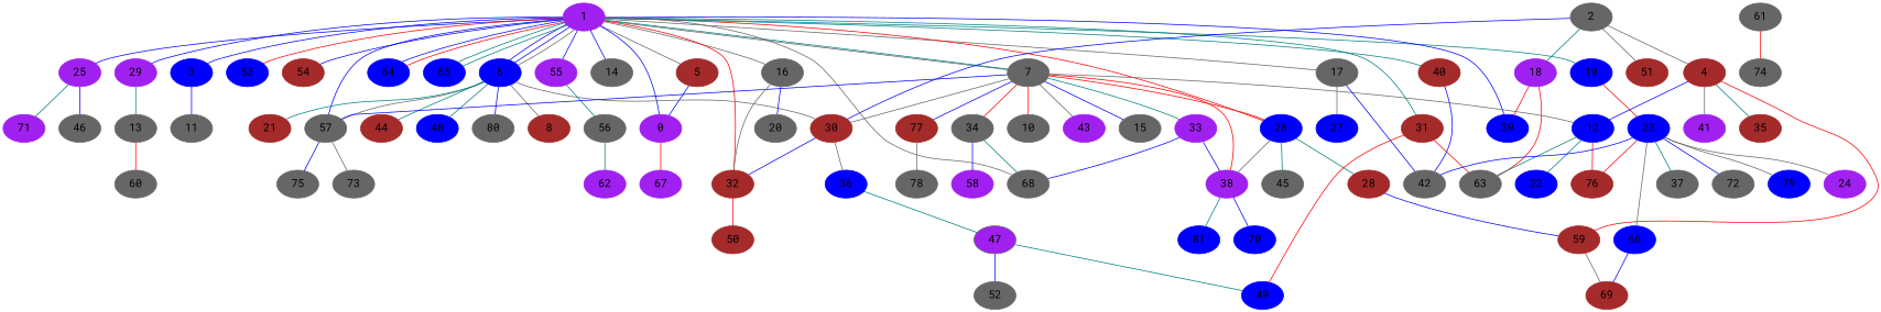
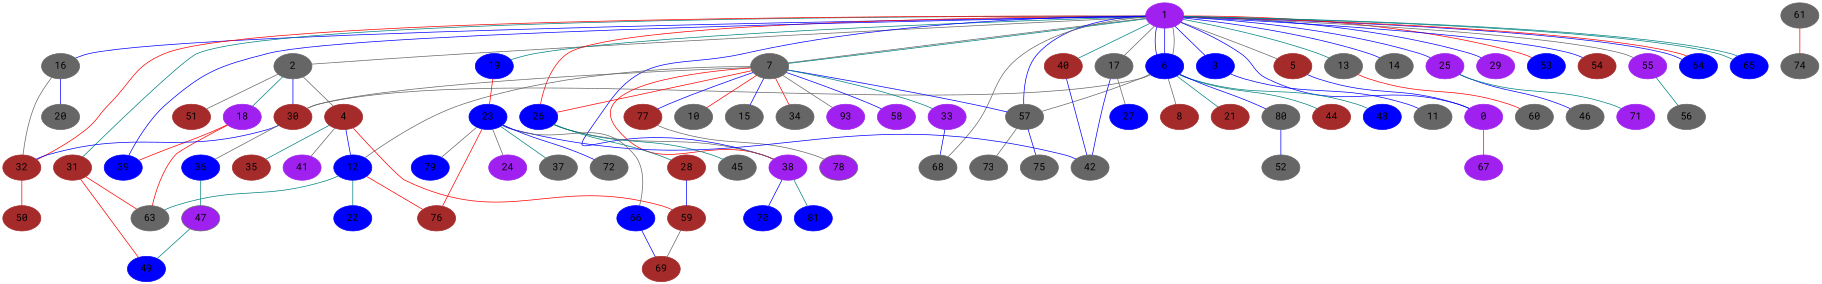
  graph {
    fontname="Roboto Mono"
    node [color=gray40 fontname="Roboto Mono" style=filled]
    edge [color=blue fontname="Roboto Mono"]
    1 [color=purple]
    2
    3 [color=blue]
    5 [color=brown]
    6 [color=blue]
    7
    n7 [color=purple label=0]
    13
    14
    16
    17
    19 [color=blue]
    25 [color=purple]
    26 [color=blue]
    29 [color=purple]
    31 [color=brown]
    32 [color=brown]
    38 [color=purple]
    39 [color=blue]
    40 [color=brown]
    53 [color=blue]
    54 [color=brown]
    55 [color=purple]
    57
    64 [color=blue]
    65 [color=blue]
    68
    4 [color=brown]
    18 [color=purple]
    30 [color=brown]
    51 [color=brown]
    11
    8 [color=brown]
    21 [color=brown]
    44 [color=brown]
    48 [color=blue]
    80
    12 [color=blue]
    10
    15
    33 [color=purple]
    34
-   43 [color=purple]
+   43 [color=purple label=93]
    58 [color=purple]
    77 [color=brown]
    67 [color=purple]
    60
    20
    27 [color=blue]
    42
    23 [color=blue]
    46
    71 [color=purple]
    28 [color=brown]
    45
    63
    49 [color=blue]
    50 [color=brown]
    70 [color=blue]
    81 [color=blue]
    56
    73
    75
    35 [color=brown]
    41 [color=purple]
    59 [color=brown]
    36 [color=blue]
    22 [color=blue]
    76 [color=brown]
    69 [color=brown]
-   78
+   78 [fillcolor=purple]
    24 [color=purple]
    37
    66 [color=blue]
    72
    79 [color=blue]
    47 [fillcolor=purple]
    52
-   62 [color=purple]
    61
    74
+   1 -- 2 [color=gray40]
    1 -- 3
    1 -- 5 [color=gray40]
    1 -- 6
    1 -- 6
    1 -- 6 [color=gray40]
    1 -- 7 [color=gray40]
    1 -- 7 [color=teal]
    1 -- n7
-   29 -- 13 [color=teal]
+   1 -- 13 [color=teal]
    1 -- 14
-   1 -- 16 [color=gray40]
+   1 -- 16
    1 -- 17 [color=gray40]
    1 -- 19 [color=teal]
    1 -- 25
    1 -- 26 [color=red]
    1 -- 29
    1 -- 31 [color=teal]
    1 -- 32 [color=red]
-   33 -- 38
+   1 -- 38
    1 -- 39
    1 -- 40 [color=teal]
    1 -- 53 [color=red]
    1 -- 54
-   1 -- 55
+   1 -- 55 [color=gray40]
    1 -- 57
    1 -- 64
    1 -- 64 [color=red]
    1 -- 65 [color=teal]
    1 -- 65 [color=teal]
    1 -- 68 [color=gray40]
    2 -- 4 [color=gray40]
    2 -- 18 [color=teal]
    2 -- 30
    2 -- 51 [color=gray40]
    3 -- 11
    5 -- n7
    6 -- 57 [color=gray40]
    6 -- 30 [color=gray40]
    6 -- 8 [color=gray40]
    6 -- 21 [color=teal]
    6 -- 44 [color=teal]
    6 -- 48 [color=teal]
    6 -- 80
    7 -- 26 [color=red]
    7 -- 38 [color=red]
    7 -- 57
    7 -- 30 [color=gray40]
    7 -- 12 [color=gray40]
    7 -- 10 [color=red]
    7 -- 15
    7 -- 33 [color=teal]
    7 -- 34 [color=red]
    7 -- 43 [color=gray40]
-   34 -- 58
+   7 -- 58
    7 -- 77
    n7 -- 67 [color=red]
    13 -- 60 [color=red]
    16 -- 32 [color=gray40]
    16 -- 20
    17 -- 27 [color=gray40]
    17 -- 42
    19 -- 23 [color=red]
    25 -- 46
    25 -- 71 [color=teal]
    26 -- 38 [color=gray40]
    26 -- 28 [color=teal]
    26 -- 45 [color=teal]
    31 -- 63 [color=red]
    31 -- 49 [color=red]
    32 -- 50 [color=red]
    38 -- 70
    38 -- 81 [color=teal]
    40 -- 42
    55 -- 56 [color=teal]
    57 -- 73 [color=gray40]
    57 -- 75
    4 -- 12
    4 -- 35 [color=teal]
    4 -- 41 [color=gray40]
    4 -- 59 [color=red]
    18 -- 39 [color=red]
    18 -- 63 [color=red]
    30 -- 32
    30 -- 36 [color=gray40]
    12 -- 63 [color=teal]
    12 -- 22 [color=teal]
    12 -- 76 [color=red]
    33 -- 68
-   34 -- 68 [color=teal]
    77 -- 78 [color=gray40]
    23 -- 42
    23 -- 76 [color=red]
    23 -- 24 [color=gray40]
    23 -- 37 [color=teal]
    23 -- 66 [color=gray40]
    23 -- 72
    23 -- 79 [color=gray40]
    28 -- 59
-   56 -- 62 [color=teal]
    59 -- 69 [color=gray40]
    36 -- 47 [color=teal]
    66 -- 69
    47 -- 49 [color=teal]
-   47 -- 52
+   80 -- 52
    61 -- 74 [color=red]
  }
